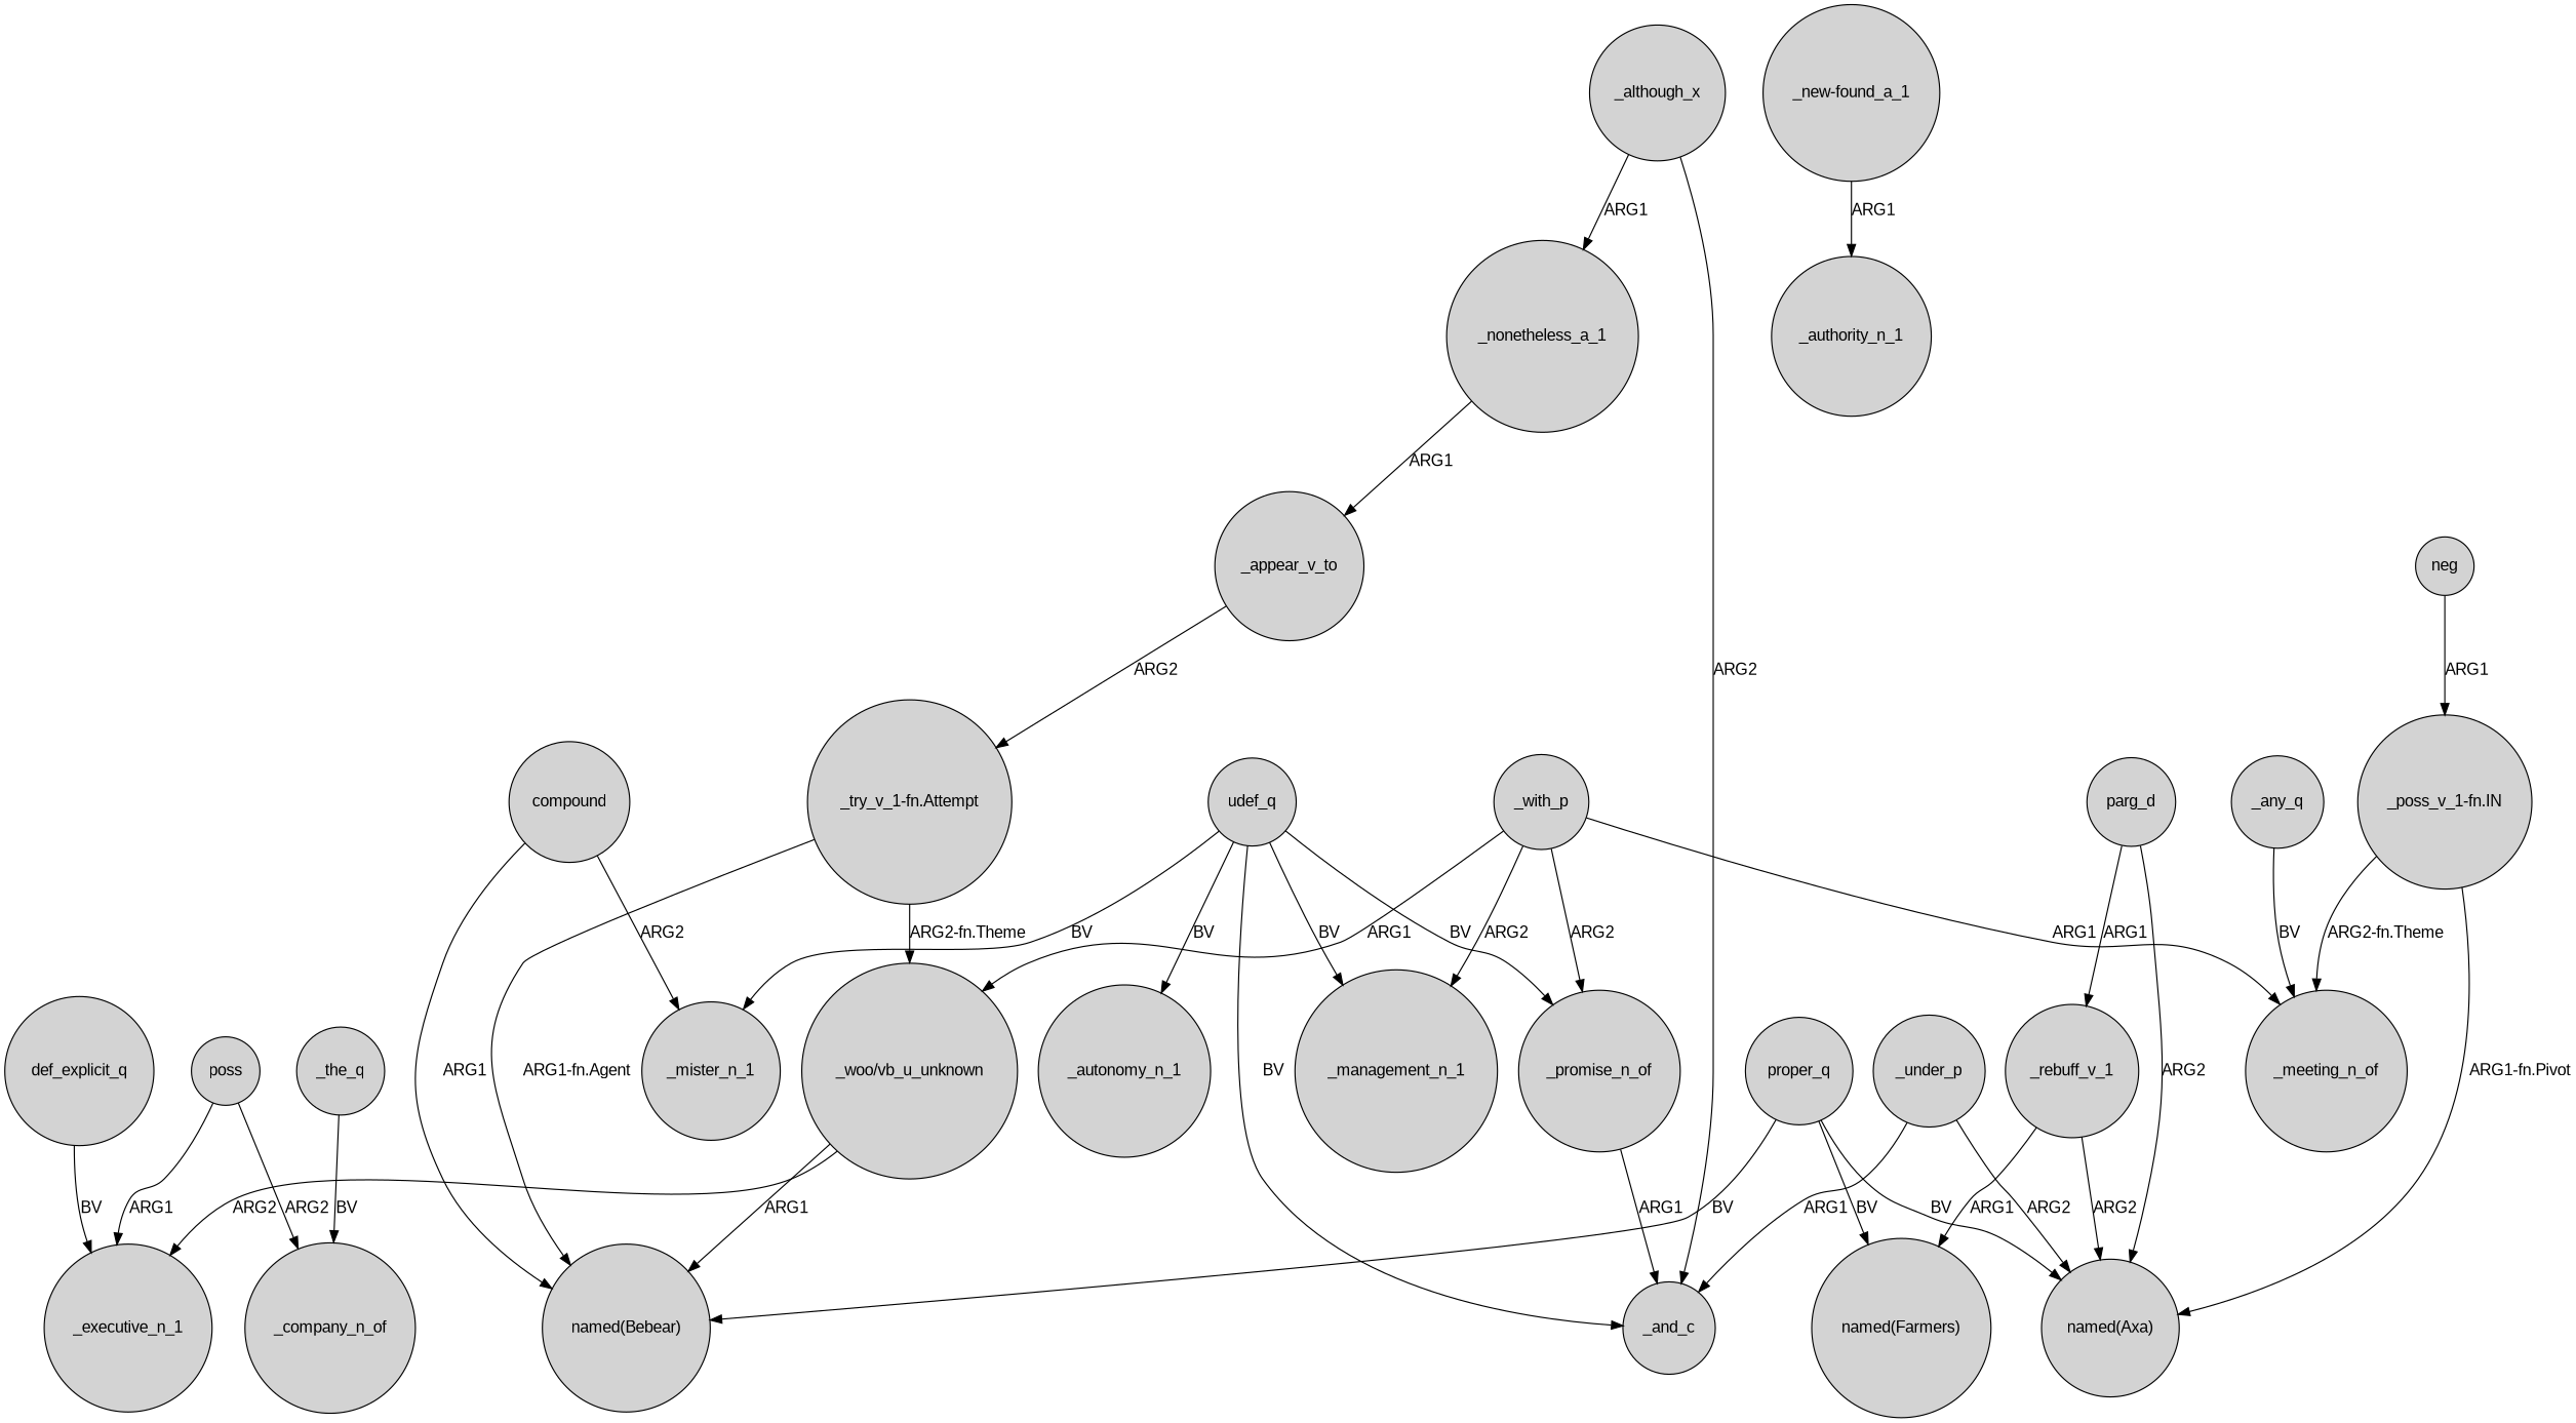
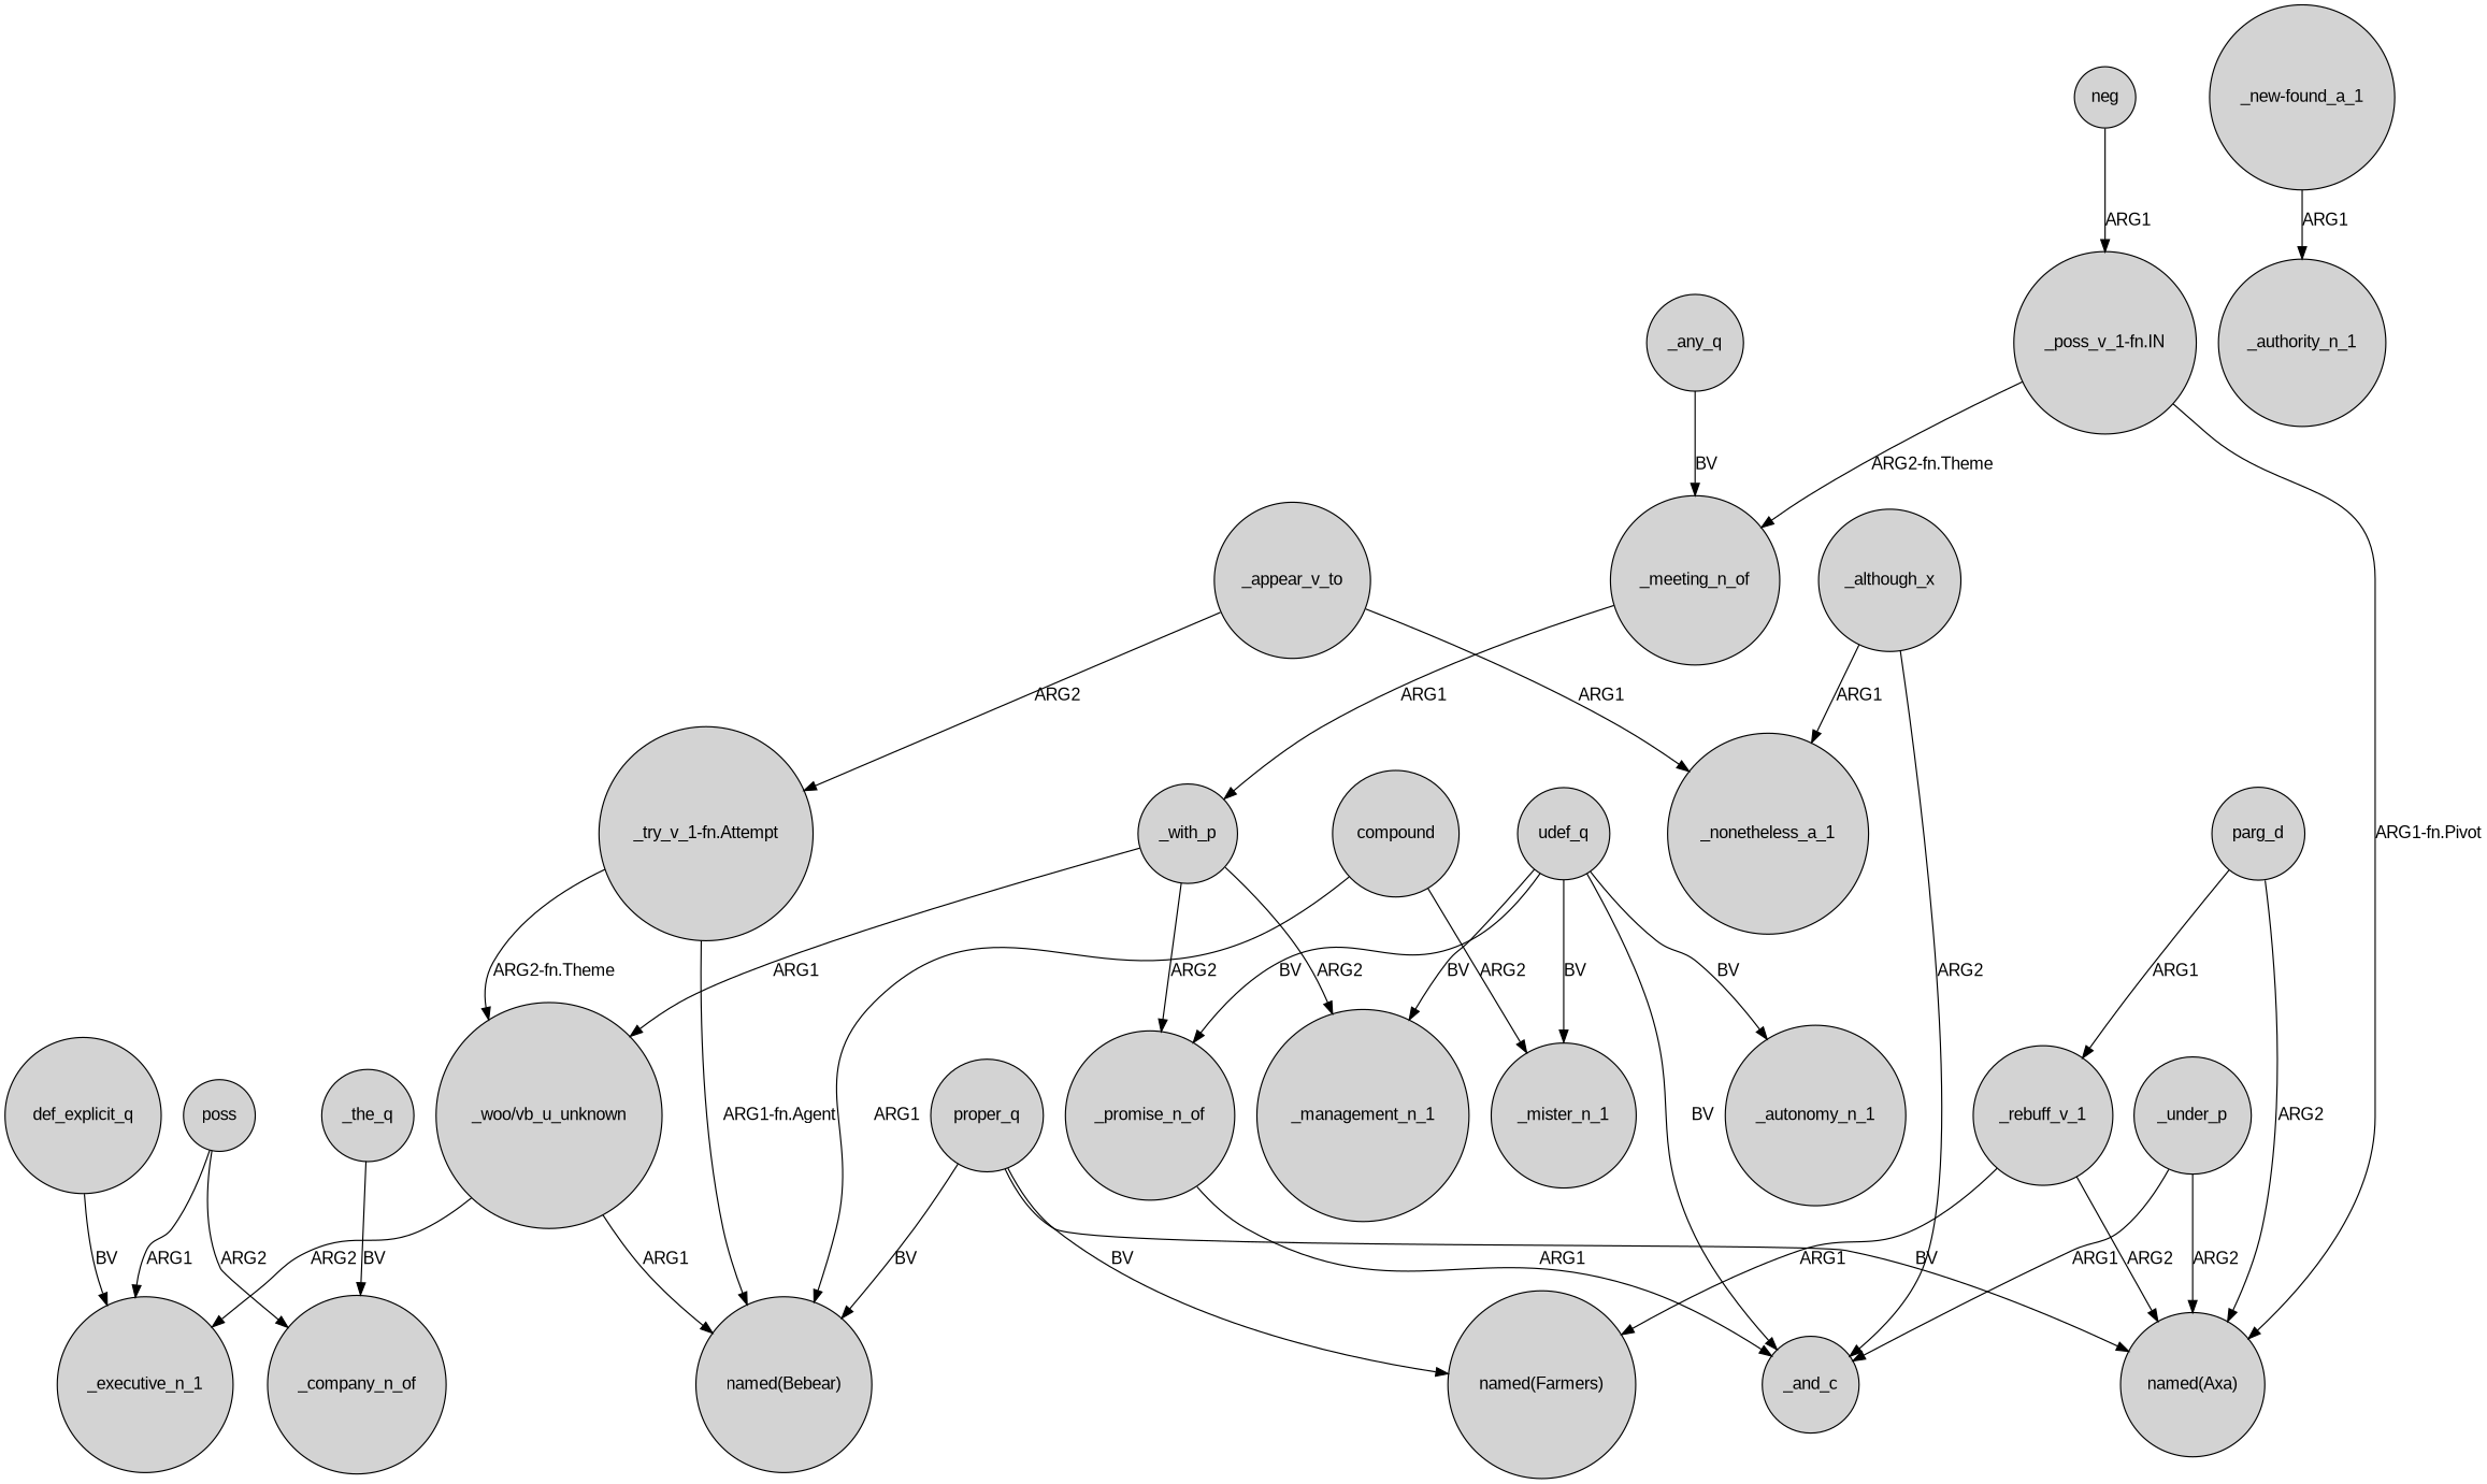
  digraph {
    fontname="Liberation Sans"
    node [fontname="Liberation Sans" shape=circle style=filled]
    edge [fontname="Liberation Sans"]
    "_woo/vb_u_unknown"
    _executive_n_1
    "named(Bebear)"
    _any_q
    _meeting_n_of
    compound
    _mister_n_1
    proper_q
    "named(Farmers)"
    "named(Axa)"
    parg_d
    _rebuff_v_1
    _under_p
    _and_c
    n15 [label="_poss_v_1-fn.IN"]
    neg
    poss
    _company_n_of
    _with_p
    _promise_n_of
    _management_n_1
    udef_q
    _autonomy_n_1
    "_new-found_a_1"
    _authority_n_1
    def_explicit_q
    _the_q
    _although_x
    _nonetheless_a_1
    _appear_v_to
    "_try_v_1-fn.Attempt"
    "_woo/vb_u_unknown" -> _executive_n_1 [label=ARG2]
    "_woo/vb_u_unknown" -> "named(Bebear)" [label=ARG1]
    _any_q -> _meeting_n_of [label=BV]
    compound -> "named(Bebear)" [label=ARG1]
    compound -> _mister_n_1 [label=ARG2]
    proper_q -> "named(Bebear)" [label=BV]
    proper_q -> "named(Farmers)" [label=BV]
    proper_q -> "named(Axa)" [label=BV]
    parg_d -> "named(Axa)" [label=ARG2]
    parg_d -> _rebuff_v_1 [label=ARG1]
    _rebuff_v_1 -> "named(Farmers)" [label=ARG1]
    _rebuff_v_1 -> "named(Axa)" [label=ARG2]
    _under_p -> "named(Axa)" [label=ARG2]
    _under_p -> _and_c [label=ARG1]
    n15 -> _meeting_n_of [label="ARG2-fn.Theme"]
    n15 -> "named(Axa)" [label="ARG1-fn.Pivot"]
    neg -> n15 [label=ARG1]
    poss -> _executive_n_1 [label=ARG1]
    poss -> _company_n_of [label=ARG2]
    _with_p -> "_woo/vb_u_unknown" [label=ARG1]
-   _with_p -> _meeting_n_of [label=ARG1]
+   _meeting_n_of -> _with_p [label=ARG1]
    _with_p -> _promise_n_of [label=ARG2]
    _with_p -> _management_n_1 [label=ARG2]
    _promise_n_of -> _and_c [label=ARG1]
    udef_q -> _mister_n_1 [label=BV]
    udef_q -> _and_c [label=BV]
    udef_q -> _promise_n_of [label=BV]
    udef_q -> _management_n_1 [label=BV]
    udef_q -> _autonomy_n_1 [label=BV]
    "_new-found_a_1" -> _authority_n_1 [label=ARG1]
    def_explicit_q -> _executive_n_1 [label=BV]
    _the_q -> _company_n_of [label=BV]
    _although_x -> _and_c [label=ARG2]
    _although_x -> _nonetheless_a_1 [label=ARG1]
-   _nonetheless_a_1 -> _appear_v_to [label=ARG1]
+   _appear_v_to -> _nonetheless_a_1 [label=ARG1]
    _appear_v_to -> "_try_v_1-fn.Attempt" [label=ARG2]
    "_try_v_1-fn.Attempt" -> "_woo/vb_u_unknown" [label="ARG2-fn.Theme"]
    "_try_v_1-fn.Attempt" -> "named(Bebear)" [label="ARG1-fn.Agent"]
  }
